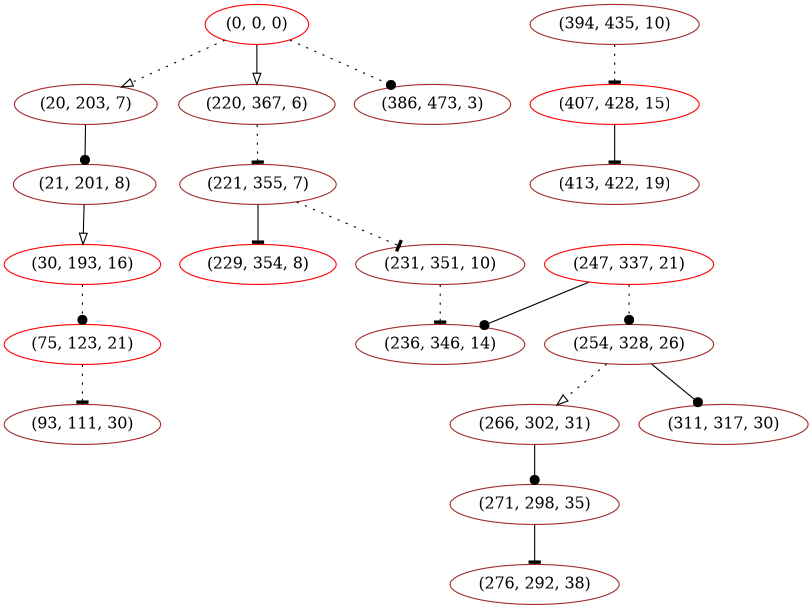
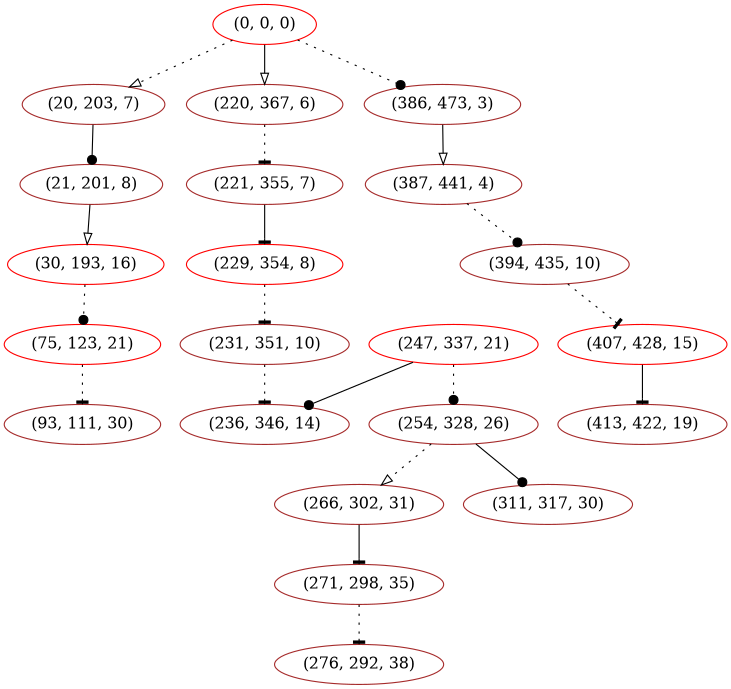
  digraph {
    node [color=brown]
    edge [arrowhead=dot style=dotted]
    "(0, 0, 0)" [color=red]
    "(20, 203, 7)"
    "(220, 367, 6)"
    n4 [label="(386, 473, 3)"]
    "(21, 201, 8)"
    "(221, 355, 7)"
+   "(387, 441, 4)"
    "(30, 193, 16)" [color=red]
    "(75, 123, 21)" [color=red]
    "(93, 111, 30)"
    "(229, 354, 8)" [color=red]
    "(231, 351, 10)"
    "(236, 346, 14)"
    "(247, 337, 21)" [color=red]
    "(254, 328, 26)"
    "(266, 302, 31)"
    "(311, 317, 30)"
    "(271, 298, 35)"
    "(276, 292, 38)"
    "(394, 435, 10)"
    "(407, 428, 15)" [color=red]
    "(413, 422, 19)"
    "(0, 0, 0)" -> "(20, 203, 7)" [arrowhead=onormal]
    "(0, 0, 0)" -> "(220, 367, 6)" [arrowhead=onormal style=solid]
    "(0, 0, 0)" -> n4
    "(20, 203, 7)" -> "(21, 201, 8)" [style=solid]
    "(220, 367, 6)" -> "(221, 355, 7)" [arrowhead=tee]
+   n4 -> "(387, 441, 4)" [arrowhead=onormal style=solid]
    "(21, 201, 8)" -> "(30, 193, 16)" [arrowhead=onormal style=solid]
    "(221, 355, 7)" -> "(229, 354, 8)" [arrowhead=tee style=solid]
+   "(387, 441, 4)" -> "(394, 435, 10)"
    "(30, 193, 16)" -> "(75, 123, 21)"
    "(75, 123, 21)" -> "(93, 111, 30)" [arrowhead=tee]
-   "(221, 355, 7)" -> "(231, 351, 10)" [arrowhead=tee]
+   "(229, 354, 8)" -> "(231, 351, 10)" [arrowhead=tee]
    "(231, 351, 10)" -> "(236, 346, 14)" [arrowhead=tee]
    "(247, 337, 21)" -> "(236, 346, 14)" [style=solid]
    "(247, 337, 21)" -> "(254, 328, 26)"
    "(254, 328, 26)" -> "(266, 302, 31)" [arrowhead=onormal]
    "(254, 328, 26)" -> "(311, 317, 30)" [style=solid]
-   "(266, 302, 31)" -> "(271, 298, 35)" [style=solid]
-   "(271, 298, 35)" -> "(276, 292, 38)" [arrowhead=tee style=solid]
+   "(266, 302, 31)" -> "(271, 298, 35)" [arrowhead=tee style=solid]
+   "(271, 298, 35)" -> "(276, 292, 38)" [arrowhead=tee]
    "(394, 435, 10)" -> "(407, 428, 15)" [arrowhead=tee]
    "(407, 428, 15)" -> "(413, 422, 19)" [arrowhead=tee style=solid]
  }
